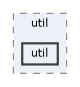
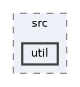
  digraph {
    compound=true
    n1 [color=grey25 fillcolor="#edf0f7" fontname=Helvetica fontsize=10 height=0.2 label=util shape=box style="filled,bold" width=0.4]
    subgraph cluster_1 {
      bgcolor="#edf0f7"
      fontname=Helvetica
      fontsize=10
-     label=util
+     label=src
      pencolor=grey50
      style="filled,dashed"
      n1
    }
  }
